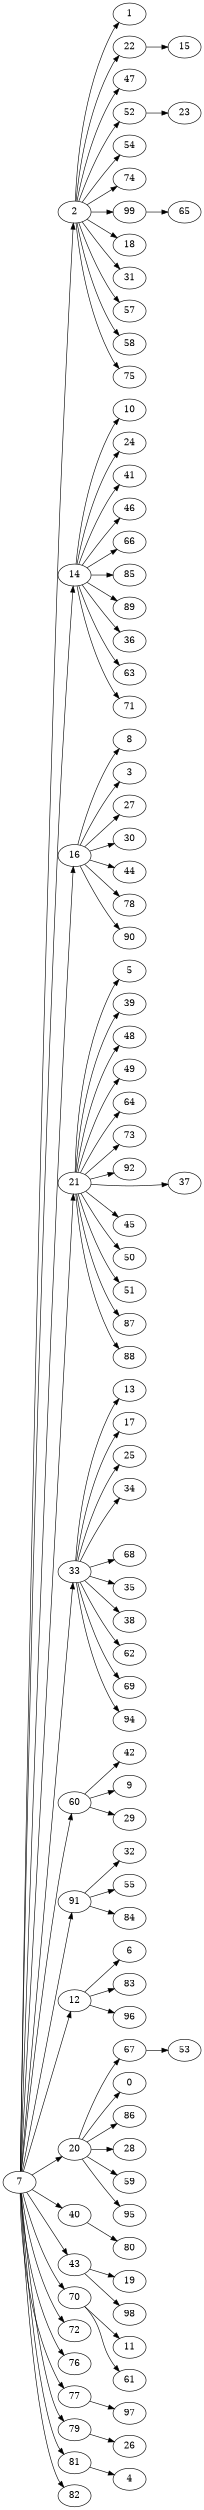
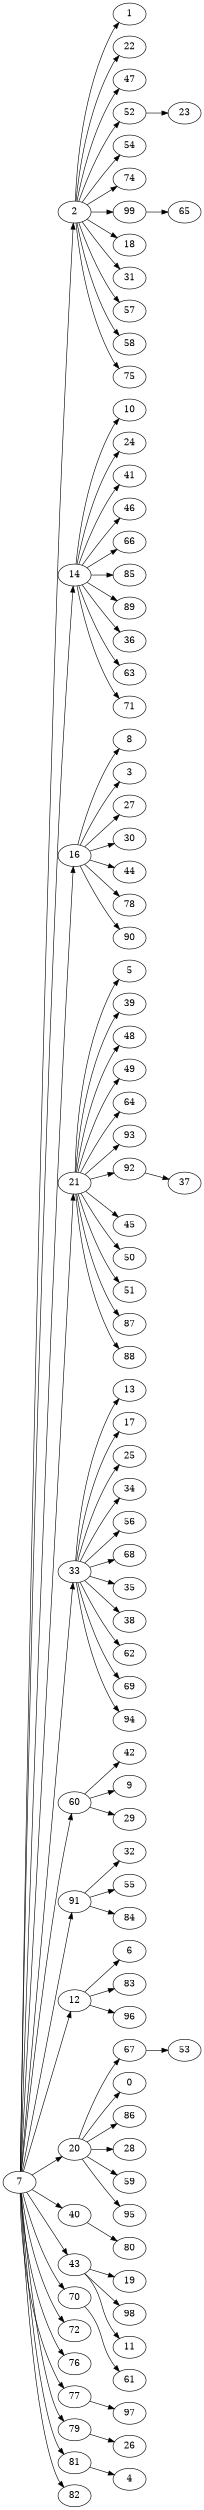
  digraph {
    rankdir=LR
    7
    2
    14
    16
    21
    33
    60
    91
    12
    20
    40
    43
    70
    72
    76
    77
    79
    81
    82
    1
    22
    47
    52
    54
    74
    99
    18
    31
    57
    58
    75
    10
    24
    41
    46
    66
    85
    89
    36
    63
    71
    8
    3
    27
    30
    44
    78
    90
    5
    39
    48
    49
    64
-   73
+   73 [label=93]
    92
    37
    45
    50
    51
    87
    88
    13
    17
    25
    34
+   56
    68
    35
    38
    62
    69
    94
    42
    9
    29
    32
    55
    84
    6
    83
    96
    67
    0
    86
    28
    59
    95
    80
    19
    98
    53
    11
    61
    97
    26
    4
-   15
    23
    65
    7 -> 2
    7 -> 14
    7 -> 16
    7 -> 21
    7 -> 33
    7 -> 60
    7 -> 91
    7 -> 12
    7 -> 20
    7 -> 40
    7 -> 43
    7 -> 70
    7 -> 72
    7 -> 76
    7 -> 77
    7 -> 79
    7 -> 81
    7 -> 82
    2 -> 1
    2 -> 22
    2 -> 47
    2 -> 52
    2 -> 54
    2 -> 74
    2 -> 99
    2 -> 18
    2 -> 31
    2 -> 57
    2 -> 58
    2 -> 75
    14 -> 10
    14 -> 24
    14 -> 41
    14 -> 46
    14 -> 66
    14 -> 85
    14 -> 89
    14 -> 36
    14 -> 63
    14 -> 71
    16 -> 8
    16 -> 3
    16 -> 27
    16 -> 30
    16 -> 44
    16 -> 78
    16 -> 90
    21 -> 5
    21 -> 39
    21 -> 48
    21 -> 49
    21 -> 64
    21 -> 73
    21 -> 92
-   21 -> 37
+   92 -> 37
    21 -> 45
    21 -> 50
    21 -> 51
    21 -> 87
    21 -> 88
    33 -> 13
    33 -> 17
    33 -> 25
    33 -> 34
+   33 -> 56
    33 -> 68
    33 -> 35
    33 -> 38
    33 -> 62
    33 -> 69
    33 -> 94
    60 -> 42
    60 -> 9
    60 -> 29
    91 -> 32
    91 -> 55
    91 -> 84
    12 -> 6
    12 -> 83
    12 -> 96
    20 -> 67
    20 -> 0
    20 -> 86
    20 -> 28
    20 -> 59
    20 -> 95
    40 -> 80
    43 -> 19
    43 -> 98
-   70 -> 11
+   43 -> 11
    70 -> 61
    77 -> 97
    79 -> 26
    81 -> 4
-   22 -> 15
    52 -> 23
    99 -> 65
    67 -> 53
  }
